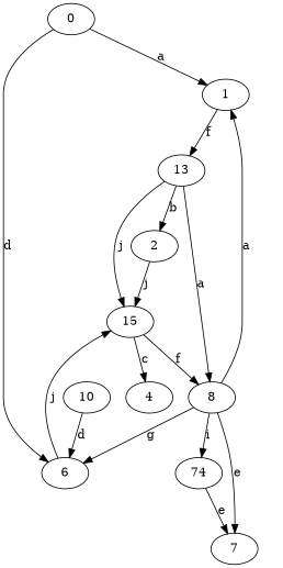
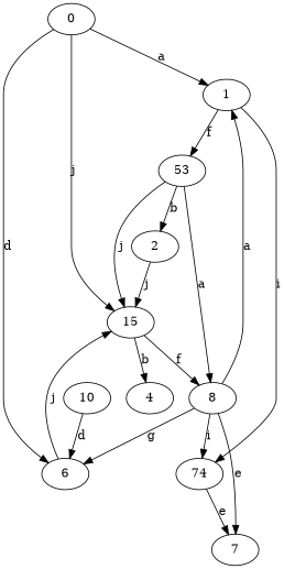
  strict digraph {
    0
    1
    6
    15
-   13
+   13 [label=53]
    n6 [label=74]
    2
    8
    4
    7
    10
    0 -> 1 [label=a]
    0 -> 6 [label=d]
+   0 -> 15 [label=j]
    1 -> 13 [label=f]
+   1 -> n6 [label=i]
    6 -> 15 [label=j]
    15 -> 8 [label=f]
-   15 -> 4 [label=c]
+   15 -> 4 [label=b]
    13 -> 15 [label=j]
    13 -> 2 [label=b]
    13 -> 8 [label=a]
    n6 -> 7 [label=e]
    2 -> 15 [label=j]
    8 -> 1 [label=a]
    8 -> 6 [label=g]
    8 -> n6 [label=i]
    8 -> 7 [label=e]
    10 -> 6 [label=d]
  }
